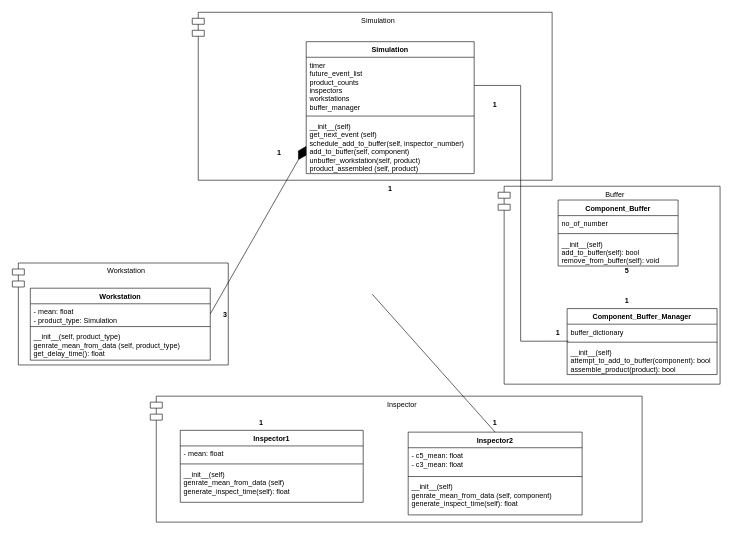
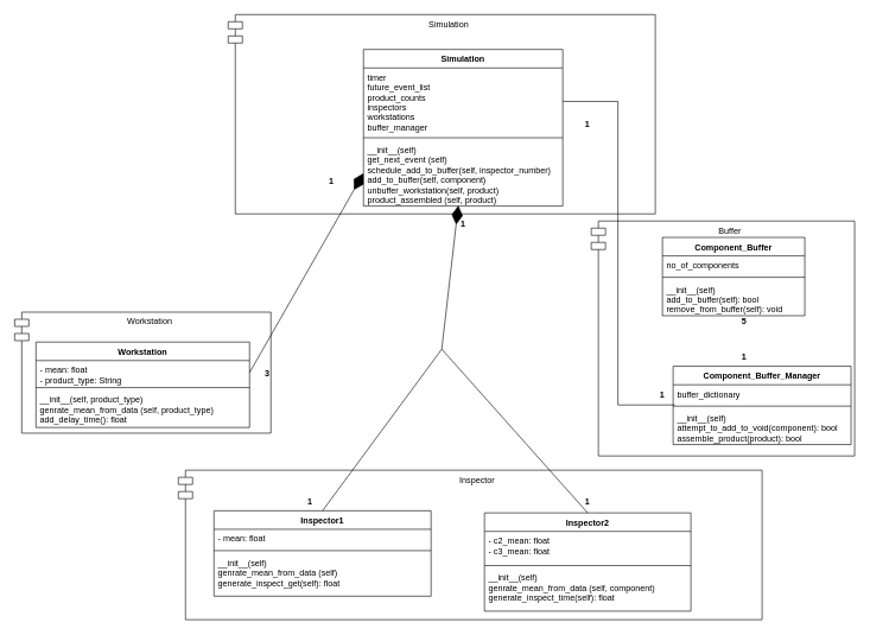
  <mxCell id="0" />
  <mxCell id="1" parent="0" />
  <mxCell id="2" value="Inspector" style="shape=module;align=left;spacingLeft=20;align=center;verticalAlign=top;" parent="1" vertex="1"><mxGeometry x="250" y="660" width="820" height="210" as="geometry" /></mxCell>
  <mxCell id="3" value="Simulation" style="shape=module;align=left;spacingLeft=20;align=center;verticalAlign=top;" parent="1" vertex="1"><mxGeometry x="320" y="20" width="600" height="280" as="geometry" /></mxCell>
  <mxCell id="4" value="Workstation" style="shape=module;align=left;spacingLeft=20;align=center;verticalAlign=top;" parent="1" vertex="1"><mxGeometry x="20" y="438" width="360" height="170" as="geometry" /></mxCell>
  <mxCell id="5" value="Buffer" style="shape=module;align=left;spacingLeft=20;align=center;verticalAlign=top;" parent="1" vertex="1"><mxGeometry x="830" y="310" width="370" height="330" as="geometry" /></mxCell>
  <mxCell id="6" value="Inspector1" style="swimlane;fontStyle=1;align=center;verticalAlign=top;childLayout=stackLayout;horizontal=1;startSize=26;horizontalStack=0;resizeParent=1;resizeParentMax=0;resizeLast=0;collapsible=1;marginBottom=0;" parent="1" vertex="1"><mxGeometry x="300" y="717" width="305" height="120" as="geometry" /></mxCell>
  <mxCell id="7" value="- mean: float" style="text;strokeColor=none;fillColor=none;align=left;verticalAlign=top;spacingLeft=4;spacingRight=4;overflow=hidden;rotatable=0;points=[[0,0.5],[1,0.5]];portConstraint=eastwest;" parent="6" vertex="1"><mxGeometry y="26" width="305" height="26" as="geometry" /></mxCell>
  <mxCell id="8" value="" style="line;strokeWidth=1;fillColor=none;align=left;verticalAlign=middle;spacingTop=-1;spacingLeft=3;spacingRight=3;rotatable=0;labelPosition=right;points=[];portConstraint=eastwest;strokeColor=inherit;" parent="6" vertex="1"><mxGeometry y="52" width="305" height="8" as="geometry" /></mxCell>
- <mxCell id="9" value="__init__(self)&#10;genrate_mean_from_data (self)&#10;generate_inspect_time(self): float" style="text;strokeColor=none;fillColor=none;align=left;verticalAlign=top;spacingLeft=4;spacingRight=4;overflow=hidden;rotatable=0;points=[[0,0.5],[1,0.5]];portConstraint=eastwest;" parent="6" vertex="1"><mxGeometry y="60" width="305" height="60" as="geometry" /></mxCell>
+ <mxCell id="9" value="__init__(self)&#10;genrate_mean_from_data (self)&#10;generate_inspect_get(self): float" style="text;strokeColor=none;fillColor=none;align=left;verticalAlign=top;spacingLeft=4;spacingRight=4;overflow=hidden;rotatable=0;points=[[0,0.5],[1,0.5]];portConstraint=eastwest;" parent="6" vertex="1"><mxGeometry y="60" width="305" height="60" as="geometry" /></mxCell>
  <mxCell id="10" value="Inspector2" style="swimlane;fontStyle=1;align=center;verticalAlign=top;childLayout=stackLayout;horizontal=1;startSize=26;horizontalStack=0;resizeParent=1;resizeParentMax=0;resizeLast=0;collapsible=1;marginBottom=0;" parent="1" vertex="1"><mxGeometry x="680" y="720" width="290" height="138" as="geometry" /></mxCell>
- <mxCell id="11" value="- c5_mean: float&#10;- c3_mean: float" style="text;strokeColor=none;fillColor=none;align=left;verticalAlign=top;spacingLeft=4;spacingRight=4;overflow=hidden;rotatable=0;points=[[0,0.5],[1,0.5]];portConstraint=eastwest;" parent="10" vertex="1"><mxGeometry y="26" width="290" height="44" as="geometry" /></mxCell>
+ <mxCell id="11" value="- c2_mean: float&#10;- c3_mean: float" style="text;strokeColor=none;fillColor=none;align=left;verticalAlign=top;spacingLeft=4;spacingRight=4;overflow=hidden;rotatable=0;points=[[0,0.5],[1,0.5]];portConstraint=eastwest;" parent="10" vertex="1"><mxGeometry y="26" width="290" height="44" as="geometry" /></mxCell>
  <mxCell id="12" value="" style="line;strokeWidth=1;fillColor=none;align=left;verticalAlign=middle;spacingTop=-1;spacingLeft=3;spacingRight=3;rotatable=0;labelPosition=right;points=[];portConstraint=eastwest;strokeColor=inherit;" parent="10" vertex="1"><mxGeometry y="70" width="290" height="8" as="geometry" /></mxCell>
  <mxCell id="13" value="__init__(self)&#10;genrate_mean_from_data (self, component)&#10;generate_inspect_time(self): float" style="text;strokeColor=none;fillColor=none;align=left;verticalAlign=top;spacingLeft=4;spacingRight=4;overflow=hidden;rotatable=0;points=[[0,0.5],[1,0.5]];portConstraint=eastwest;" parent="10" vertex="1"><mxGeometry y="78" width="290" height="60" as="geometry" /></mxCell>
  <mxCell id="14" value="Workstation" style="swimlane;fontStyle=1;align=center;verticalAlign=top;childLayout=stackLayout;horizontal=1;startSize=26;horizontalStack=0;resizeParent=1;resizeParentMax=0;resizeLast=0;collapsible=1;marginBottom=0;" parent="1" vertex="1"><mxGeometry x="50" y="480" width="300" height="120" as="geometry" /></mxCell>
- <mxCell id="15" value="- mean: float&#10;- product_type: Simulation" style="text;strokeColor=none;fillColor=none;align=left;verticalAlign=top;spacingLeft=4;spacingRight=4;overflow=hidden;rotatable=0;points=[[0,0.5],[1,0.5]];portConstraint=eastwest;" parent="14" vertex="1"><mxGeometry y="26" width="300" height="34" as="geometry" /></mxCell>
+ <mxCell id="15" value="- mean: float&#10;- product_type: String" style="text;strokeColor=none;fillColor=none;align=left;verticalAlign=top;spacingLeft=4;spacingRight=4;overflow=hidden;rotatable=0;points=[[0,0.5],[1,0.5]];portConstraint=eastwest;" parent="14" vertex="1"><mxGeometry y="26" width="300" height="34" as="geometry" /></mxCell>
  <mxCell id="16" value="" style="line;strokeWidth=1;fillColor=none;align=left;verticalAlign=middle;spacingTop=-1;spacingLeft=3;spacingRight=3;rotatable=0;labelPosition=right;points=[];portConstraint=eastwest;strokeColor=inherit;" parent="14" vertex="1"><mxGeometry y="60" width="300" height="8" as="geometry" /></mxCell>
- <mxCell id="17" value="__init__(self, product_type)&#10;genrate_mean_from_data (self, product_type)&#10;get_delay_time(): float" style="text;strokeColor=none;fillColor=none;align=left;verticalAlign=top;spacingLeft=4;spacingRight=4;overflow=hidden;rotatable=0;points=[[0,0.5],[1,0.5]];portConstraint=eastwest;" parent="14" vertex="1"><mxGeometry y="68" width="300" height="52" as="geometry" /></mxCell>
+ <mxCell id="17" value="__init__(self, product_type)&#10;genrate_mean_from_data (self, product_type)&#10;add_delay_time(): float" style="text;strokeColor=none;fillColor=none;align=left;verticalAlign=top;spacingLeft=4;spacingRight=4;overflow=hidden;rotatable=0;points=[[0,0.5],[1,0.5]];portConstraint=eastwest;" parent="14" vertex="1"><mxGeometry y="68" width="300" height="52" as="geometry" /></mxCell>
  <mxCell id="18" value="Component_Buffer_Manager" style="swimlane;fontStyle=1;align=center;verticalAlign=top;childLayout=stackLayout;horizontal=1;startSize=26;horizontalStack=0;resizeParent=1;resizeParentMax=0;resizeLast=0;collapsible=1;marginBottom=0;" parent="1" vertex="1"><mxGeometry x="945" y="514" width="250" height="110" as="geometry" /></mxCell>
  <mxCell id="19" value="buffer_dictionary" style="text;strokeColor=none;fillColor=none;align=left;verticalAlign=top;spacingLeft=4;spacingRight=4;overflow=hidden;rotatable=0;points=[[0,0.5],[1,0.5]];portConstraint=eastwest;" parent="18" vertex="1"><mxGeometry y="26" width="250" height="26" as="geometry" /></mxCell>
  <mxCell id="20" value="" style="line;strokeWidth=1;fillColor=none;align=left;verticalAlign=middle;spacingTop=-1;spacingLeft=3;spacingRight=3;rotatable=0;labelPosition=right;points=[];portConstraint=eastwest;strokeColor=inherit;" parent="18" vertex="1"><mxGeometry y="52" width="250" height="8" as="geometry" /></mxCell>
- <mxCell id="21" value="__init__(self)&#10;attempt_to_add_to_buffer(component): bool&#10;assemble_product(product): bool" style="text;strokeColor=none;fillColor=none;align=left;verticalAlign=top;spacingLeft=4;spacingRight=4;overflow=hidden;rotatable=0;points=[[0,0.5],[1,0.5]];portConstraint=eastwest;" parent="18" vertex="1"><mxGeometry y="60" width="250" height="50" as="geometry" /></mxCell>
+ <mxCell id="21" value="__init__(self)&#10;attempt_to_add_to_void(component): bool&#10;assemble_product(product): bool" style="text;strokeColor=none;fillColor=none;align=left;verticalAlign=top;spacingLeft=4;spacingRight=4;overflow=hidden;rotatable=0;points=[[0,0.5],[1,0.5]];portConstraint=eastwest;" parent="18" vertex="1"><mxGeometry y="60" width="250" height="50" as="geometry" /></mxCell>
  <mxCell id="22" value="Component_Buffer" style="swimlane;fontStyle=1;align=center;verticalAlign=top;childLayout=stackLayout;horizontal=1;startSize=26;horizontalStack=0;resizeParent=1;resizeParentMax=0;resizeLast=0;collapsible=1;marginBottom=0;" parent="1" vertex="1"><mxGeometry x="930" y="333" width="200" height="110" as="geometry" /></mxCell>
- <mxCell id="23" value="no_of_number" style="text;strokeColor=none;fillColor=none;align=left;verticalAlign=top;spacingLeft=4;spacingRight=4;overflow=hidden;rotatable=0;points=[[0,0.5],[1,0.5]];portConstraint=eastwest;" parent="22" vertex="1"><mxGeometry y="26" width="200" height="26" as="geometry" /></mxCell>
+ <mxCell id="23" value="no_of_components" style="text;strokeColor=none;fillColor=none;align=left;verticalAlign=top;spacingLeft=4;spacingRight=4;overflow=hidden;rotatable=0;points=[[0,0.5],[1,0.5]];portConstraint=eastwest;" parent="22" vertex="1"><mxGeometry y="26" width="200" height="26" as="geometry" /></mxCell>
  <mxCell id="24" value="" style="line;strokeWidth=1;fillColor=none;align=left;verticalAlign=middle;spacingTop=-1;spacingLeft=3;spacingRight=3;rotatable=0;labelPosition=right;points=[];portConstraint=eastwest;strokeColor=inherit;" parent="22" vertex="1"><mxGeometry y="52" width="200" height="8" as="geometry" /></mxCell>
  <mxCell id="25" value="__init__(self)&#10;add_to_buffer(self): bool&#10;remove_from_buffer(self): void" style="text;strokeColor=none;fillColor=none;align=left;verticalAlign=top;spacingLeft=4;spacingRight=4;overflow=hidden;rotatable=0;points=[[0,0.5],[1,0.5]];portConstraint=eastwest;" parent="22" vertex="1"><mxGeometry y="60" width="200" height="50" as="geometry" /></mxCell>
  <mxCell id="26" value="Simulation" style="swimlane;fontStyle=1;align=center;verticalAlign=top;childLayout=stackLayout;horizontal=1;startSize=26;horizontalStack=0;resizeParent=1;resizeParentMax=0;resizeLast=0;collapsible=1;marginBottom=0;" parent="1" vertex="1"><mxGeometry x="510" y="69" width="280" height="220" as="geometry" /></mxCell>
  <mxCell id="27" value="timer&#10;future_event_list&#10;product_counts&#10;inspectors&#10;workstations&#10;buffer_manager" style="text;strokeColor=none;fillColor=none;align=left;verticalAlign=top;spacingLeft=4;spacingRight=4;overflow=hidden;rotatable=0;points=[[0,0.5],[1,0.5]];portConstraint=eastwest;" parent="26" vertex="1"><mxGeometry y="26" width="280" height="94" as="geometry" /></mxCell>
  <mxCell id="28" value="" style="line;strokeWidth=1;fillColor=none;align=left;verticalAlign=middle;spacingTop=-1;spacingLeft=3;spacingRight=3;rotatable=0;labelPosition=right;points=[];portConstraint=eastwest;strokeColor=inherit;" parent="26" vertex="1"><mxGeometry y="120" width="280" height="8" as="geometry" /></mxCell>
  <mxCell id="29" value="__init__(self)&#10;get_next_event (self)&#10;schedule_add_to_buffer(self, inspector_number)&#10;add_to_buffer(self, component)&#10;unbuffer_workstation(self, product)&#10;product_assembled (self, product)" style="text;strokeColor=none;fillColor=none;align=left;verticalAlign=top;spacingLeft=4;spacingRight=4;overflow=hidden;rotatable=0;points=[[0,0.5],[1,0.5]];portConstraint=eastwest;" parent="26" vertex="1"><mxGeometry y="128" width="280" height="92" as="geometry" /></mxCell>
+ <mxCell id="30" value="" style="endArrow=diamondThin;endFill=1;endSize=24;html=1;rounded=0;exitX=0.5;exitY=0;exitDx=0;exitDy=0;entryX=0.476;entryY=0.993;entryDx=0;entryDy=0;entryPerimeter=0;" parent="1" source="6" target="29" edge="1"><mxGeometry width="160" relative="1" as="geometry"><mxPoint x="640" y="470" as="sourcePoint" /><mxPoint x="620" y="380" as="targetPoint" /><Array as="points"><mxPoint x="620" y="490" /></Array></mxGeometry></mxCell>
  <mxCell id="31" value="" style="endArrow=none;html=1;rounded=0;exitX=0.5;exitY=0;exitDx=0;exitDy=0;" parent="1" source="10" edge="1"><mxGeometry width="50" height="50" relative="1" as="geometry"><mxPoint x="690" y="490" as="sourcePoint" /><mxPoint x="620" y="490" as="targetPoint" /></mxGeometry></mxCell>
  <mxCell id="32" value="" style="endArrow=diamondThin;endFill=1;endSize=24;html=1;rounded=0;entryX=0;entryY=0.5;entryDx=0;entryDy=0;exitX=1;exitY=0.5;exitDx=0;exitDy=0;" parent="1" source="15" target="29" edge="1"><mxGeometry width="160" relative="1" as="geometry"><mxPoint x="640" y="470" as="sourcePoint" /><mxPoint x="800" y="470" as="targetPoint" /></mxGeometry></mxCell>
  <mxCell id="33" value="3" style="text;align=center;fontStyle=1;verticalAlign=middle;spacingLeft=3;spacingRight=3;strokeColor=none;rotatable=0;points=[[0,0.5],[1,0.5]];portConstraint=eastwest;" parent="1" vertex="1"><mxGeometry x="360" y="510" width="30" height="26" as="geometry" /></mxCell>
  <mxCell id="34" value="1" style="text;align=center;fontStyle=1;verticalAlign=middle;spacingLeft=3;spacingRight=3;strokeColor=none;rotatable=0;points=[[0,0.5],[1,0.5]];portConstraint=eastwest;" parent="1" vertex="1"><mxGeometry x="450" y="240" width="30" height="26" as="geometry" /></mxCell>
  <mxCell id="35" value="1" style="text;align=center;fontStyle=1;verticalAlign=middle;spacingLeft=3;spacingRight=3;strokeColor=none;rotatable=0;points=[[0,0.5],[1,0.5]];portConstraint=eastwest;" parent="1" vertex="1"><mxGeometry x="635" y="300" width="30" height="26" as="geometry" /></mxCell>
  <mxCell id="36" value="1" style="text;align=center;fontStyle=1;verticalAlign=middle;spacingLeft=3;spacingRight=3;strokeColor=none;rotatable=0;points=[[0,0.5],[1,0.5]];portConstraint=eastwest;" parent="1" vertex="1"><mxGeometry x="810" y="160" width="30" height="26" as="geometry" /></mxCell>
  <mxCell id="37" value="1" style="text;align=center;fontStyle=1;verticalAlign=middle;spacingLeft=3;spacingRight=3;strokeColor=none;rotatable=0;points=[[0,0.5],[1,0.5]];portConstraint=eastwest;" parent="1" vertex="1"><mxGeometry x="915" y="540" width="30" height="26" as="geometry" /></mxCell>
  <mxCell id="38" value="1" style="text;align=center;fontStyle=1;verticalAlign=middle;spacingLeft=3;spacingRight=3;strokeColor=none;rotatable=0;points=[[0,0.5],[1,0.5]];portConstraint=eastwest;" parent="1" vertex="1"><mxGeometry x="420" y="690" width="30" height="26" as="geometry" /></mxCell>
  <mxCell id="39" value="1" style="text;align=center;fontStyle=1;verticalAlign=middle;spacingLeft=3;spacingRight=3;strokeColor=none;rotatable=0;points=[[0,0.5],[1,0.5]];portConstraint=eastwest;" parent="1" vertex="1"><mxGeometry x="810" y="690" width="30" height="26" as="geometry" /></mxCell>
  <mxCell id="40" value="1" style="text;align=center;fontStyle=1;verticalAlign=middle;spacingLeft=3;spacingRight=3;strokeColor=none;rotatable=0;points=[[0,0.5],[1,0.5]];portConstraint=eastwest;" parent="1" vertex="1"><mxGeometry x="1030" y="488" width="30" height="26" as="geometry" /></mxCell>
  <mxCell id="41" value="5" style="text;align=center;fontStyle=1;verticalAlign=middle;spacingLeft=3;spacingRight=3;strokeColor=none;rotatable=0;points=[[0,0.5],[1,0.5]];portConstraint=eastwest;" parent="1" vertex="1"><mxGeometry x="1030" y="438" width="30" height="26" as="geometry" /></mxCell>
  <mxCell id="42" style="edgeStyle=orthogonalEdgeStyle;rounded=0;orthogonalLoop=1;jettySize=auto;html=1;exitX=1;exitY=0.5;exitDx=0;exitDy=0;entryX=0.009;entryY=-0.113;entryDx=0;entryDy=0;entryPerimeter=0;endArrow=none;" parent="1" source="27" target="21" edge="1"><mxGeometry relative="1" as="geometry" /></mxCell>
